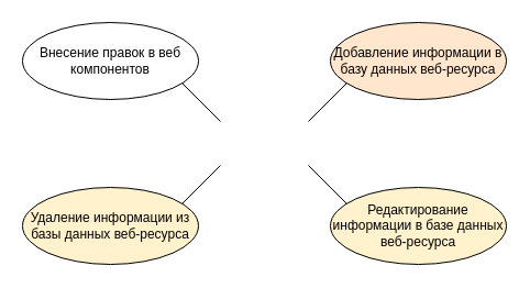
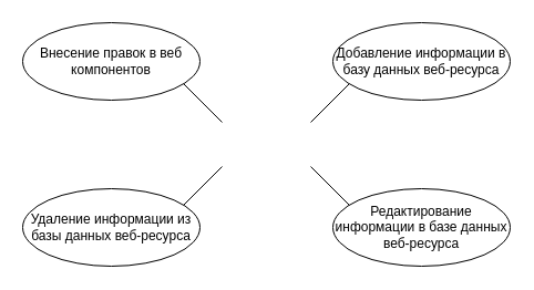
  <mxCell id="0" />
  <mxCell id="1" parent="0" />
  <mxCell id="2" value="" style="endArrow=none;html=1;rounded=0;" parent="1" edge="1"><mxGeometry width="50" height="50" relative="1" as="geometry"><mxPoint x="150" y="200" as="sourcePoint" /><mxPoint x="200" y="150" as="targetPoint" /></mxGeometry></mxCell>
  <mxCell id="3" value="" style="endArrow=none;html=1;rounded=0;" parent="1" edge="1"><mxGeometry width="50" height="50" relative="1" as="geometry"><mxPoint x="280" y="110" as="sourcePoint" /><mxPoint x="330" y="60" as="targetPoint" /></mxGeometry></mxCell>
  <mxCell id="4" value="" style="endArrow=none;html=1;rounded=0;" parent="1" edge="1"><mxGeometry width="50" height="50" relative="1" as="geometry"><mxPoint x="330" y="200" as="sourcePoint" /><mxPoint x="280" y="150" as="targetPoint" /></mxGeometry></mxCell>
  <mxCell id="5" value="" style="endArrow=none;html=1;rounded=0;" parent="1" edge="1"><mxGeometry width="50" height="50" relative="1" as="geometry"><mxPoint x="200" y="110" as="sourcePoint" /><mxPoint x="150" y="60" as="targetPoint" /></mxGeometry></mxCell>
  <mxCell id="6" value="Внесение правок в веб компонентов" style="ellipse;whiteSpace=wrap;html=1;" parent="1" vertex="1"><mxGeometry x="20" y="20" width="160" height="70" as="geometry" /></mxCell>
- <mxCell id="7" value="Редактирование информации в базе данных веб-ресурса" style="ellipse;whiteSpace=wrap;html=1;fillColor=#fff2cc;" parent="1" vertex="1"><mxGeometry x="300" y="170" width="160" height="70" as="geometry" /></mxCell>
- <mxCell id="8" value="Удаление информации из базы данных веб-ресурса" style="ellipse;whiteSpace=wrap;html=1;fillColor=#fff2cc;" parent="1" vertex="1"><mxGeometry x="20" y="170" width="160" height="70" as="geometry" /></mxCell>
- <mxCell id="9" value="Добавление информации в базу данных веб-ресурса" style="ellipse;whiteSpace=wrap;html=1;fillColor=#ffe6cc;" parent="1" vertex="1"><mxGeometry x="300" y="20" width="160" height="70" as="geometry" /></mxCell>
+ <mxCell id="7" value="Редактирование информации в базе данных веб-ресурса" style="ellipse;whiteSpace=wrap;html=1;" parent="1" vertex="1"><mxGeometry x="300" y="170" width="160" height="70" as="geometry" /></mxCell>
+ <mxCell id="8" value="Удаление информации из базы данных веб-ресурса" style="ellipse;whiteSpace=wrap;html=1;" parent="1" vertex="1"><mxGeometry x="20" y="170" width="160" height="70" as="geometry" /></mxCell>
+ <mxCell id="9" value="Добавление информации в базу данных веб-ресурса" style="ellipse;whiteSpace=wrap;html=1;" parent="1" vertex="1"><mxGeometry x="300" y="20" width="160" height="70" as="geometry" /></mxCell>
